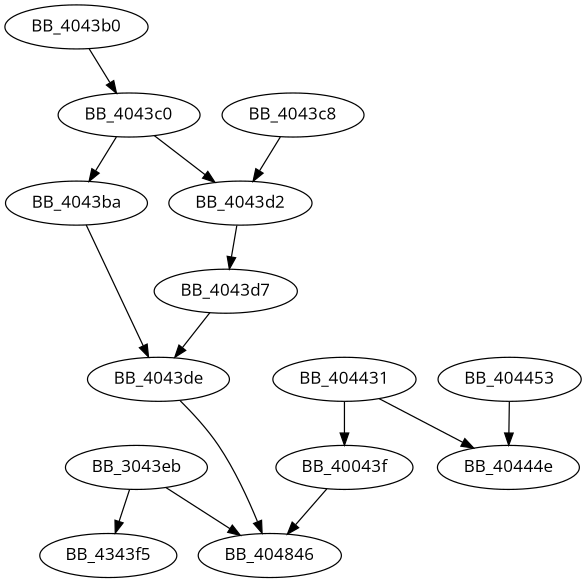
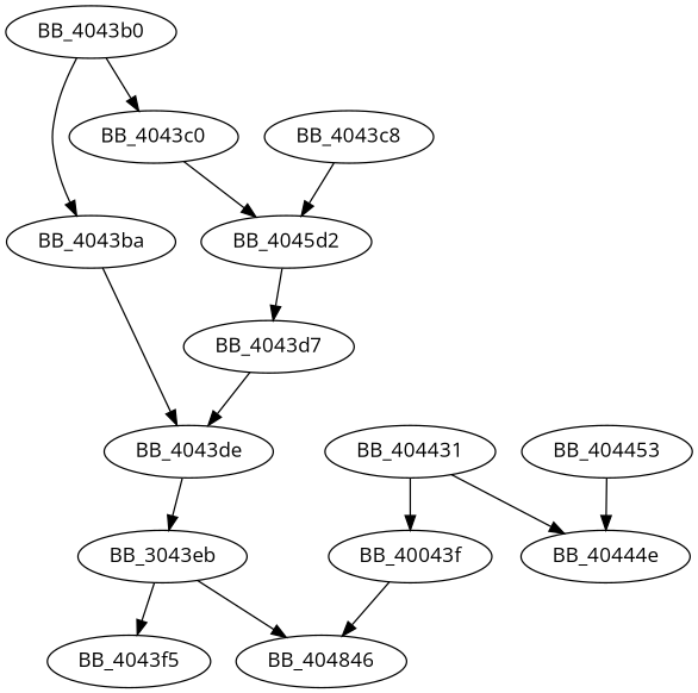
  digraph {
    fontname="Open Sans"
    node [fontname="Open Sans"]
    edge [fontname="Open Sans"]
    BB_4043b0
    BB_4043ba
    BB_4043c0
    BB_4043de
-   BB_4043d2
+   BB_4043d2 [label=BB_4045d2]
    BB_4043c8
    BB_4043d7
    n8 [label=BB_3043eb]
-   BB_4043f5 [label=BB_4343f5]
+   BB_4043f5
    n10 [label=BB_404846]
    n11 [label=BB_40043f]
    BB_404431
    BB_40444e
    BB_404453
-   BB_4043c0 -> BB_4043ba
+   BB_4043b0 -> BB_4043ba
    BB_4043b0 -> BB_4043c0
    BB_4043ba -> BB_4043de
    BB_4043c0 -> BB_4043d2
-   BB_4043de -> n10
+   BB_4043de -> n8
    BB_4043d2 -> BB_4043d7
    BB_4043c8 -> BB_4043d2
    BB_4043d7 -> BB_4043de
    n8 -> BB_4043f5
    n8 -> n10
    n11 -> n10
    BB_404431 -> n11
    BB_404431 -> BB_40444e
    BB_404453 -> BB_40444e
  }
